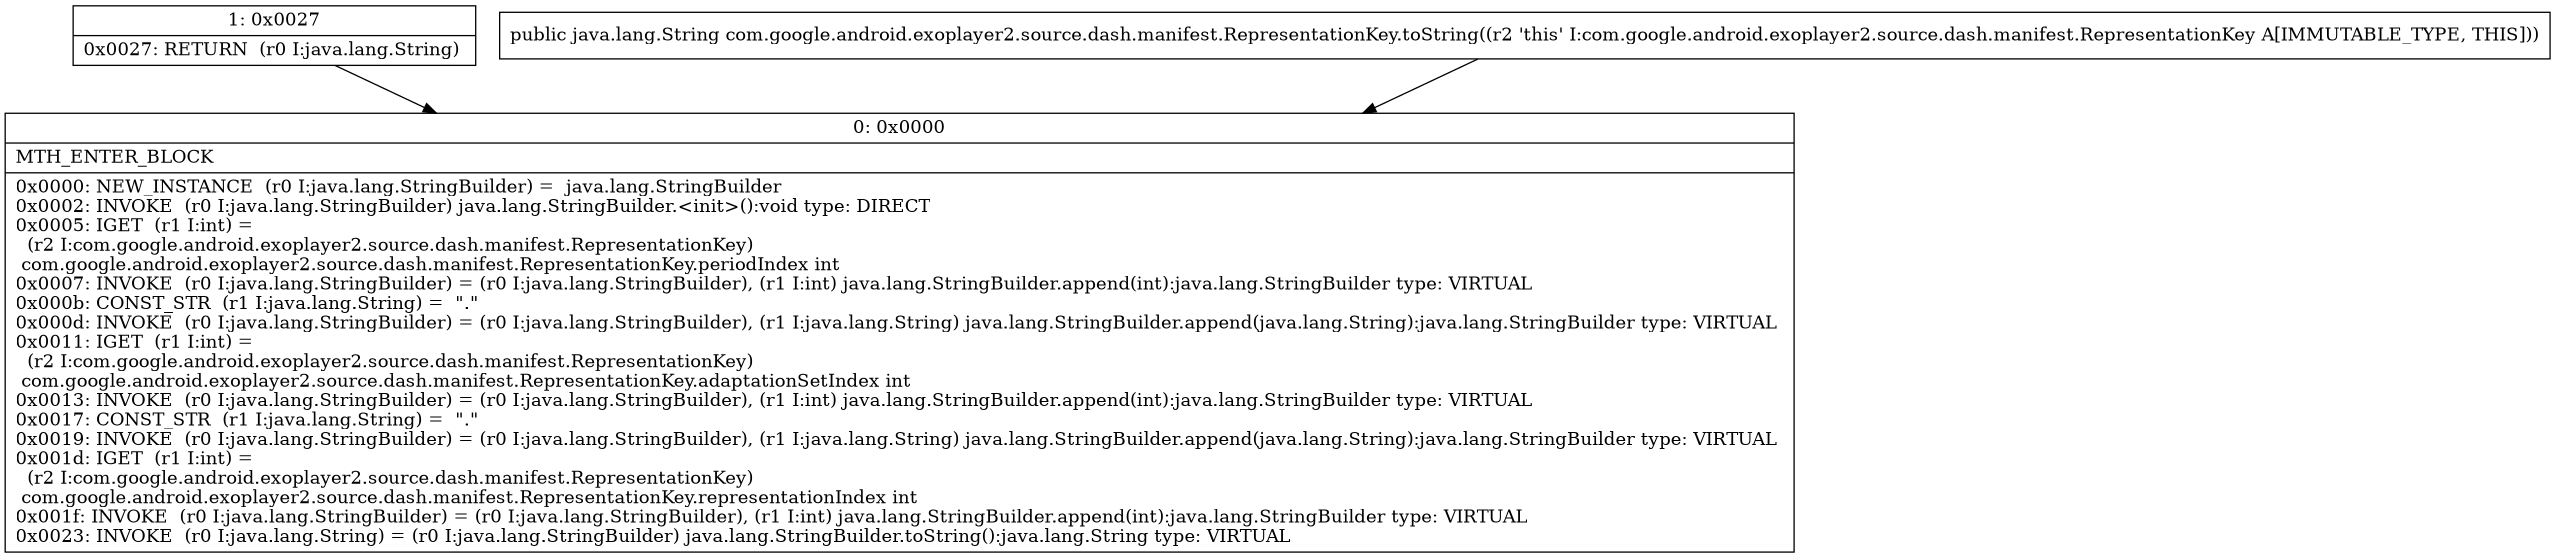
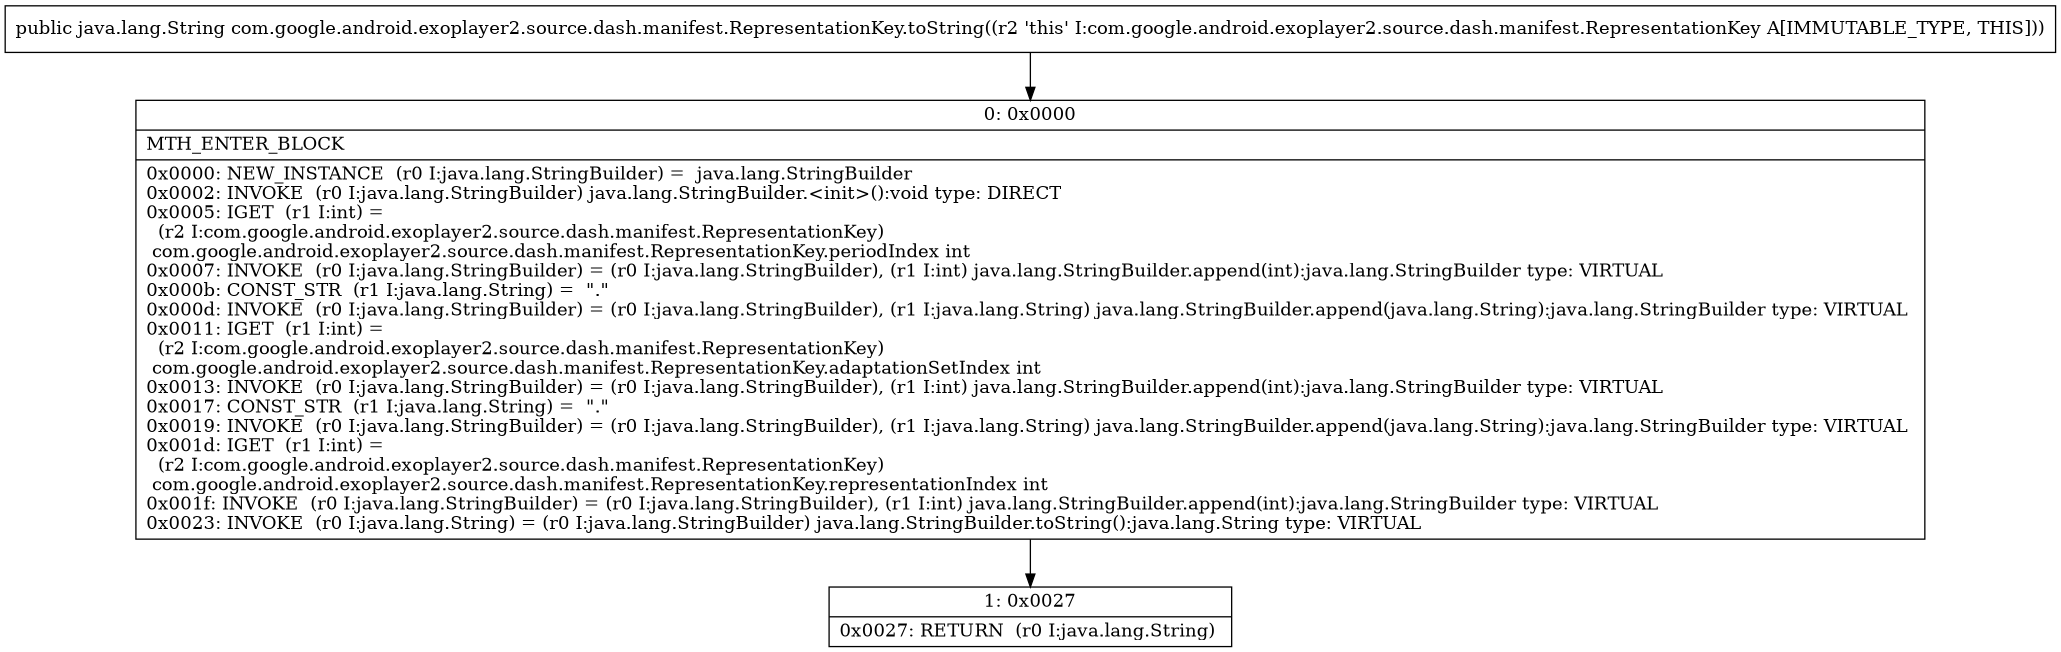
  digraph {
    node [shape=record]
    n1 [label="{0\:\ 0x0000|MTH_ENTER_BLOCK\l|0x0000: NEW_INSTANCE  (r0 I:java.lang.StringBuilder) =  java.lang.StringBuilder \l0x0002: INVOKE  (r0 I:java.lang.StringBuilder) java.lang.StringBuilder.\<init\>():void type: DIRECT \l0x0005: IGET  (r1 I:int) = \l  (r2 I:com.google.android.exoplayer2.source.dash.manifest.RepresentationKey)\l com.google.android.exoplayer2.source.dash.manifest.RepresentationKey.periodIndex int \l0x0007: INVOKE  (r0 I:java.lang.StringBuilder) = (r0 I:java.lang.StringBuilder), (r1 I:int) java.lang.StringBuilder.append(int):java.lang.StringBuilder type: VIRTUAL \l0x000b: CONST_STR  (r1 I:java.lang.String) =  \".\" \l0x000d: INVOKE  (r0 I:java.lang.StringBuilder) = (r0 I:java.lang.StringBuilder), (r1 I:java.lang.String) java.lang.StringBuilder.append(java.lang.String):java.lang.StringBuilder type: VIRTUAL \l0x0011: IGET  (r1 I:int) = \l  (r2 I:com.google.android.exoplayer2.source.dash.manifest.RepresentationKey)\l com.google.android.exoplayer2.source.dash.manifest.RepresentationKey.adaptationSetIndex int \l0x0013: INVOKE  (r0 I:java.lang.StringBuilder) = (r0 I:java.lang.StringBuilder), (r1 I:int) java.lang.StringBuilder.append(int):java.lang.StringBuilder type: VIRTUAL \l0x0017: CONST_STR  (r1 I:java.lang.String) =  \".\" \l0x0019: INVOKE  (r0 I:java.lang.StringBuilder) = (r0 I:java.lang.StringBuilder), (r1 I:java.lang.String) java.lang.StringBuilder.append(java.lang.String):java.lang.StringBuilder type: VIRTUAL \l0x001d: IGET  (r1 I:int) = \l  (r2 I:com.google.android.exoplayer2.source.dash.manifest.RepresentationKey)\l com.google.android.exoplayer2.source.dash.manifest.RepresentationKey.representationIndex int \l0x001f: INVOKE  (r0 I:java.lang.StringBuilder) = (r0 I:java.lang.StringBuilder), (r1 I:int) java.lang.StringBuilder.append(int):java.lang.StringBuilder type: VIRTUAL \l0x0023: INVOKE  (r0 I:java.lang.String) = (r0 I:java.lang.StringBuilder) java.lang.StringBuilder.toString():java.lang.String type: VIRTUAL \l}"]
    n2 [label="{1\:\ 0x0027|0x0027: RETURN  (r0 I:java.lang.String) \l}"]
    n3 [label="{public java.lang.String com.google.android.exoplayer2.source.dash.manifest.RepresentationKey.toString((r2 'this' I:com.google.android.exoplayer2.source.dash.manifest.RepresentationKey A[IMMUTABLE_TYPE, THIS])) }"]
-   n2 -> n1
+   n1 -> n2
    n3 -> n1
  }
